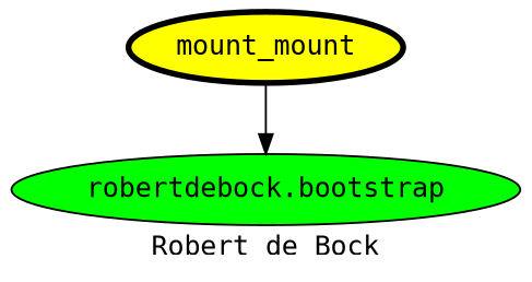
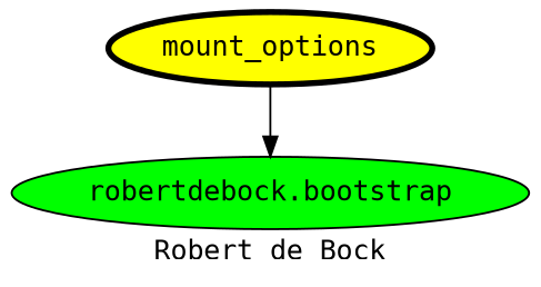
  digraph {
    label="Robert de Bock"
    fontname="DejaVu Sans Mono"
    node [style=filled fontname="DejaVu Sans Mono"]
-   mount_options [fillcolor=yellow penwidth=3 label=mount_mount]
+   mount_options [fillcolor=yellow penwidth=3]
    "robertdebock.bootstrap" [fillcolor=green]
    mount_options -> "robertdebock.bootstrap" [fontname="DejaVu Sans Mono"]
  }
